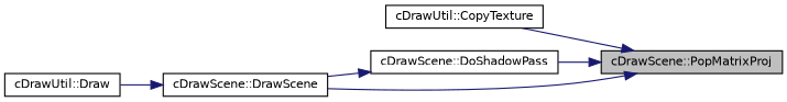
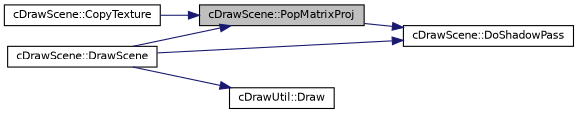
  digraph {
    rankdir=RL
    node [color=black fillcolor=white fontname=Helvetica fontsize=10 shape=record style=filled]
    edge [color=midnightblue dir=back fontname=Helvetica fontsize=10 labelfontname=Helvetica labelfontsize=10 style=solid]
    n1 [fillcolor=grey75 fontcolor=black height=0.2 label="cDrawScene::PopMatrixProj" width=0.4]
-   n2 [height=0.2 label="cDrawUtil::CopyTexture" width=0.4]
+   n2 [height=0.2 label="cDrawScene::CopyTexture" width=0.4]
    n3 [height=0.2 label="cDrawScene::DoShadowPass" width=0.4]
    n4 [height=0.2 label="cDrawScene::DrawScene" width=0.4]
    n5 [height=0.2 label="cDrawUtil::Draw" width=0.4]
    n1 -> n2
-   n1 -> n3
+   n3 -> n1
    n1 -> n4
    n3 -> n4
-   n4 -> n5
+   n5 -> n4
  }
